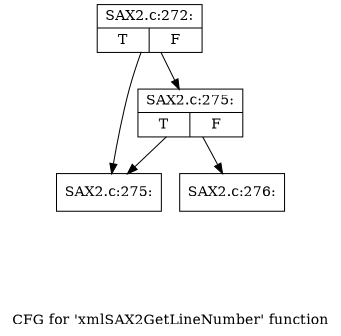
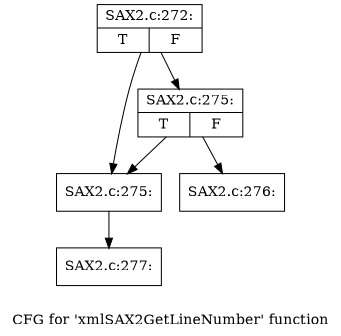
  digraph {
    label="CFG for 'xmlSAX2GetLineNumber' function"
    node [shape=record]
    n1 [label="{SAX2.c:272:|{<s0>T|<s1>F}}"]
    n2 [label="{SAX2.c:275:}"]
    n3 [label="{SAX2.c:275:|{<s0>T|<s1>F}}"]
+   n4 [label="{SAX2.c:277:}"]
    n5 [label="{SAX2.c:276:}"]
    n1 -> n2
    n1 -> n3
+   n2 -> n4
    n3 -> n2
    n3 -> n5
  }
